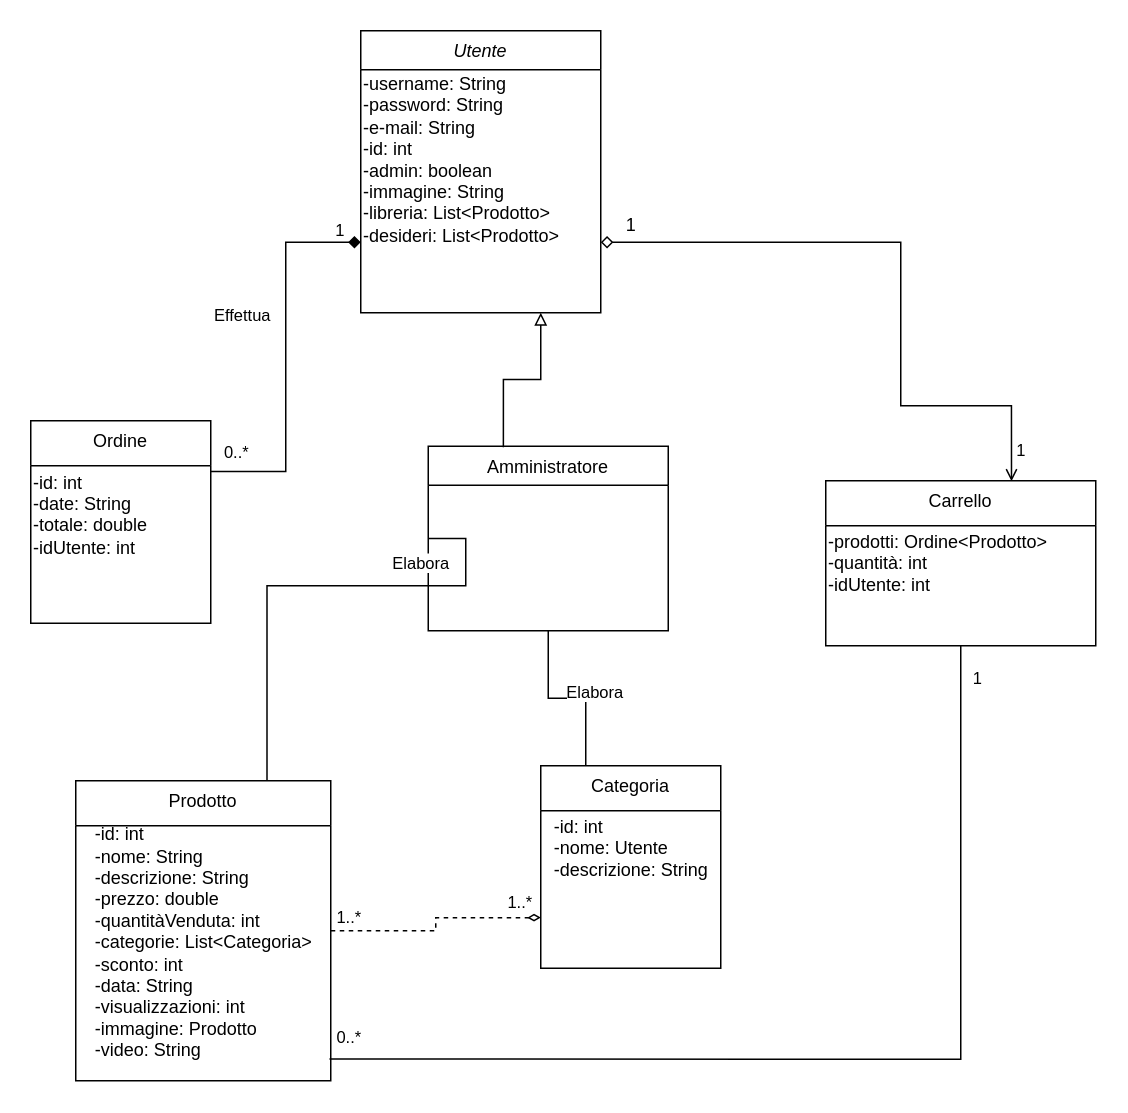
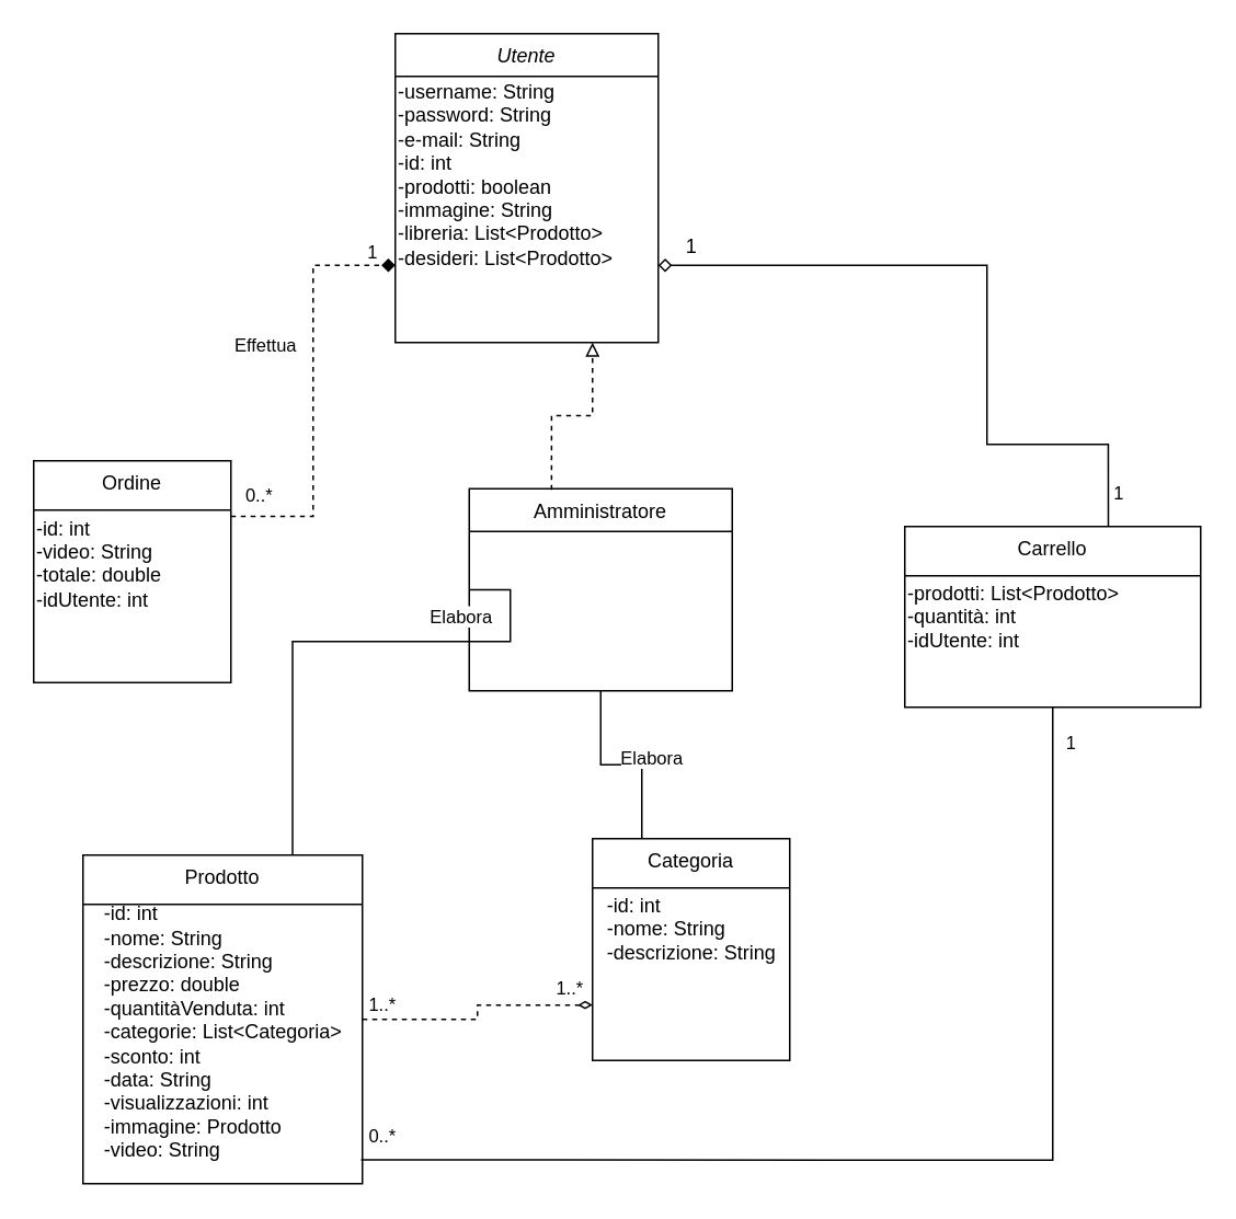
  <mxCell id="0" />
  <mxCell id="1" parent="0" />
  <mxCell id="2" value="Utente" style="swimlane;fontStyle=2;align=center;verticalAlign=top;childLayout=stackLayout;horizontal=1;startSize=26;horizontalStack=0;resizeParent=1;resizeLast=0;collapsible=1;marginBottom=0;rounded=0;shadow=0;strokeWidth=1;" parent="1" vertex="1"><mxGeometry x="240" y="20" width="160" height="188" as="geometry"><mxRectangle x="220" y="120" width="160" height="26" as="alternateBounds" /></mxGeometry></mxCell>
- <mxCell id="3" value="-username: String&lt;br&gt;-password: String&lt;br&gt;-e-mail: String&lt;br&gt;-id: int&lt;br&gt;-admin: boolean&lt;br&gt;-immagine: String&lt;br&gt;-libreria: List&amp;lt;Prodotto&amp;gt;&lt;br&gt;-desideri: List&amp;lt;Prodotto&amp;gt;" style="text;html=1;align=left;verticalAlign=middle;resizable=0;points=[];autosize=1;" parent="2" vertex="1"><mxGeometry y="26" width="160" height="120" as="geometry" /></mxCell>
- <mxCell id="4" style="edgeStyle=orthogonalEdgeStyle;rounded=0;orthogonalLoop=1;jettySize=auto;html=1;entryX=0.688;entryY=0.003;entryDx=0;entryDy=0;entryPerimeter=0;endArrow=open;endFill=0;startArrow=diamond;startFill=0;exitX=1;exitY=0.75;exitDx=0;exitDy=0;" parent="1" source="2" target="7" edge="1"><mxGeometry relative="1" as="geometry"><mxPoint x="600" y="270" as="sourcePoint" /><Array as="points"><mxPoint x="600" y="161" /><mxPoint x="600" y="270" /><mxPoint x="674" y="270" /></Array></mxGeometry></mxCell>
+ <mxCell id="3" value="-username: String&lt;br&gt;-password: String&lt;br&gt;-e-mail: String&lt;br&gt;-id: int&lt;br&gt;-prodotti: boolean&lt;br&gt;-immagine: String&lt;br&gt;-libreria: List&amp;lt;Prodotto&amp;gt;&lt;br&gt;-desideri: List&amp;lt;Prodotto&amp;gt;" style="text;html=1;align=left;verticalAlign=middle;resizable=0;points=[];autosize=1;" parent="2" vertex="1"><mxGeometry y="26" width="160" height="120" as="geometry" /></mxCell>
+ <mxCell id="4" style="edgeStyle=orthogonalEdgeStyle;rounded=0;orthogonalLoop=1;jettySize=auto;html=1;entryX=0.688;entryY=0.003;entryDx=0;entryDy=0;entryPerimeter=0;endArrow=none;endFill=0;startArrow=diamond;startFill=0;exitX=1;exitY=0.75;exitDx=0;exitDy=0;" parent="1" source="2" target="7" edge="1"><mxGeometry relative="1" as="geometry"><mxPoint x="600" y="270" as="sourcePoint" /><Array as="points"><mxPoint x="600" y="161" /><mxPoint x="600" y="270" /><mxPoint x="674" y="270" /></Array></mxGeometry></mxCell>
  <mxCell id="5" value="1" style="edgeLabel;html=1;align=center;verticalAlign=middle;resizable=0;points=[];" parent="4" vertex="1" connectable="0"><mxGeometry x="0.706" relative="1" as="geometry"><mxPoint x="19.31" y="29.97" as="offset" /></mxGeometry></mxCell>
  <mxCell id="6" value="Amministratore" style="swimlane;fontStyle=0;align=center;verticalAlign=top;childLayout=stackLayout;horizontal=1;startSize=26;horizontalStack=0;resizeParent=1;resizeLast=0;collapsible=1;marginBottom=0;rounded=0;shadow=0;strokeWidth=1;" parent="1" vertex="1"><mxGeometry x="285" y="297" width="160" height="123" as="geometry"><mxRectangle x="340" y="380" width="170" height="26" as="alternateBounds" /></mxGeometry></mxCell>
  <mxCell id="7" value="Carrello&#10;" style="swimlane;fontStyle=0;align=center;verticalAlign=top;childLayout=stackLayout;horizontal=1;startSize=30;horizontalStack=0;resizeParent=1;resizeLast=0;collapsible=1;marginBottom=0;rounded=0;shadow=0;strokeWidth=1;" parent="1" vertex="1"><mxGeometry x="550" y="320" width="180" height="110" as="geometry"><mxRectangle x="130" y="380" width="160" height="26" as="alternateBounds" /></mxGeometry></mxCell>
- <mxCell id="8" value="-prodotti: Ordine&amp;lt;Prodotto&amp;gt;&lt;br&gt;-quantità: int&lt;br&gt;-idUtente: int&lt;br&gt;" style="text;html=1;align=left;verticalAlign=middle;resizable=0;points=[];autosize=1;" parent="7" vertex="1"><mxGeometry y="30" width="180" height="50" as="geometry" /></mxCell>
+ <mxCell id="8" value="-prodotti: List&amp;lt;Prodotto&amp;gt;&lt;br&gt;-quantità: int&lt;br&gt;-idUtente: int&lt;br&gt;" style="text;html=1;align=left;verticalAlign=middle;resizable=0;points=[];autosize=1;" parent="7" vertex="1"><mxGeometry y="30" width="180" height="50" as="geometry" /></mxCell>
  <mxCell id="9" value="Categoria" style="swimlane;fontStyle=0;align=center;verticalAlign=top;childLayout=stackLayout;horizontal=1;startSize=30;horizontalStack=0;resizeParent=1;resizeLast=0;collapsible=1;marginBottom=0;rounded=0;shadow=0;strokeWidth=1;" parent="1" vertex="1"><mxGeometry x="360" y="510" width="120" height="135" as="geometry"><mxRectangle x="130" y="380" width="160" height="26" as="alternateBounds" /></mxGeometry></mxCell>
- <mxCell id="10" value="&lt;div style=&quot;text-align: left&quot;&gt;&lt;span&gt;-id: int&lt;/span&gt;&lt;/div&gt;&lt;div style=&quot;text-align: left&quot;&gt;&lt;span&gt;-nome: Utente&lt;/span&gt;&lt;/div&gt;&lt;div style=&quot;text-align: left&quot;&gt;&lt;span&gt;-descrizione: String&lt;/span&gt;&lt;/div&gt;" style="text;html=1;align=center;verticalAlign=middle;resizable=0;points=[];autosize=1;" parent="9" vertex="1"><mxGeometry y="30" width="120" height="50" as="geometry" /></mxCell>
+ <mxCell id="10" value="&lt;div style=&quot;text-align: left&quot;&gt;&lt;span&gt;-id: int&lt;/span&gt;&lt;/div&gt;&lt;div style=&quot;text-align: left&quot;&gt;&lt;span&gt;-nome: String&lt;/span&gt;&lt;/div&gt;&lt;div style=&quot;text-align: left&quot;&gt;&lt;span&gt;-descrizione: String&lt;/span&gt;&lt;/div&gt;" style="text;html=1;align=center;verticalAlign=middle;resizable=0;points=[];autosize=1;" parent="9" vertex="1"><mxGeometry y="30" width="120" height="50" as="geometry" /></mxCell>
  <mxCell id="11" value="Ordine" style="swimlane;fontStyle=0;align=center;verticalAlign=top;childLayout=stackLayout;horizontal=1;startSize=30;horizontalStack=0;resizeParent=1;resizeLast=0;collapsible=1;marginBottom=0;rounded=0;shadow=0;strokeWidth=1;" parent="1" vertex="1"><mxGeometry x="20" y="280" width="120" height="135" as="geometry"><mxRectangle x="130" y="380" width="160" height="26" as="alternateBounds" /></mxGeometry></mxCell>
- <mxCell id="12" value="-id: int&lt;br&gt;-date: String&lt;br&gt;-totale: double&lt;br&gt;-idUtente: int&lt;br&gt;&lt;br&gt;" style="text;html=1;align=left;verticalAlign=middle;resizable=0;points=[];autosize=1;" parent="11" vertex="1"><mxGeometry y="30" width="120" height="80" as="geometry" /></mxCell>
+ <mxCell id="12" value="-id: int&lt;br&gt;-video: String&lt;br&gt;-totale: double&lt;br&gt;-idUtente: int&lt;br&gt;&lt;br&gt;" style="text;html=1;align=left;verticalAlign=middle;resizable=0;points=[];autosize=1;" parent="11" vertex="1"><mxGeometry y="30" width="120" height="80" as="geometry" /></mxCell>
  <mxCell id="13" value="Prodotto&#10;" style="swimlane;fontStyle=0;align=center;verticalAlign=top;childLayout=stackLayout;horizontal=1;startSize=30;horizontalStack=0;resizeParent=1;resizeLast=0;collapsible=1;marginBottom=0;rounded=0;shadow=0;strokeWidth=1;" parent="1" vertex="1"><mxGeometry x="50" y="520" width="170" height="200" as="geometry"><mxRectangle x="130" y="380" width="160" height="26" as="alternateBounds" /></mxGeometry></mxCell>
  <mxCell id="14" value="&lt;div style=&quot;text-align: left&quot;&gt;&lt;span&gt;-id: int&lt;/span&gt;&lt;/div&gt;&lt;div style=&quot;text-align: left&quot;&gt;&lt;span&gt;-nome: String&lt;/span&gt;&lt;/div&gt;&lt;div style=&quot;text-align: left&quot;&gt;&lt;span&gt;-descrizione: String&lt;/span&gt;&lt;/div&gt;&lt;div style=&quot;text-align: left&quot;&gt;&lt;span&gt;-prezzo: double&lt;/span&gt;&lt;/div&gt;&lt;div style=&quot;text-align: left&quot;&gt;&lt;span&gt;-quantitàVenduta: int&lt;/span&gt;&lt;/div&gt;&lt;div style=&quot;text-align: left&quot;&gt;-categorie: List&amp;lt;Categoria&amp;gt;&lt;/div&gt;&lt;div style=&quot;text-align: left&quot;&gt;-sconto: int&lt;/div&gt;&lt;div style=&quot;text-align: left&quot;&gt;-data: String&lt;/div&gt;&lt;div style=&quot;text-align: left&quot;&gt;-visualizzazioni: int&lt;/div&gt;&lt;div style=&quot;text-align: left&quot;&gt;-immagine: Prodotto&lt;/div&gt;&lt;div style=&quot;text-align: left&quot;&gt;-video: String&lt;/div&gt;&lt;div style=&quot;text-align: left&quot;&gt;&lt;br&gt;&lt;/div&gt;" style="text;html=1;align=center;verticalAlign=middle;resizable=0;points=[];autosize=1;" parent="13" vertex="1"><mxGeometry y="30" width="170" height="170" as="geometry" /></mxCell>
- <mxCell id="15" value="" style="endArrow=block;html=1;exitX=0.313;exitY=0.005;exitDx=0;exitDy=0;exitPerimeter=0;entryX=0.75;entryY=1;entryDx=0;entryDy=0;edgeStyle=orthogonalEdgeStyle;rounded=0;endFill=0;" parent="1" source="6" target="2" edge="1"><mxGeometry width="50" height="50" relative="1" as="geometry"><mxPoint x="680" y="210" as="sourcePoint" /><mxPoint x="690" y="250" as="targetPoint" /></mxGeometry></mxCell>
- <mxCell id="16" value="" style="endArrow=diamond;html=1;entryX=0;entryY=0.75;entryDx=0;entryDy=0;edgeStyle=orthogonalEdgeStyle;exitX=1;exitY=0.25;exitDx=0;exitDy=0;rounded=0;endFill=1;" parent="1" source="11" target="2" edge="1"><mxGeometry width="50" height="50" relative="1" as="geometry"><mxPoint x="300" y="339" as="sourcePoint" /><mxPoint x="440" y="339" as="targetPoint" /></mxGeometry></mxCell>
+ <mxCell id="15" value="" style="endArrow=block;html=1;exitX=0.313;exitY=0.005;exitDx=0;exitDy=0;exitPerimeter=0;entryX=0.75;entryY=1;entryDx=0;entryDy=0;edgeStyle=orthogonalEdgeStyle;rounded=0;endFill=0;dashed=1;" parent="1" source="6" target="2" edge="1"><mxGeometry width="50" height="50" relative="1" as="geometry"><mxPoint x="680" y="210" as="sourcePoint" /><mxPoint x="690" y="250" as="targetPoint" /></mxGeometry></mxCell>
+ <mxCell id="16" value="" style="endArrow=diamond;html=1;entryX=0;entryY=0.75;entryDx=0;entryDy=0;edgeStyle=orthogonalEdgeStyle;exitX=1;exitY=0.25;exitDx=0;exitDy=0;rounded=0;endFill=1;dashed=1;" parent="1" source="11" target="2" edge="1"><mxGeometry width="50" height="50" relative="1" as="geometry"><mxPoint x="300" y="339" as="sourcePoint" /><mxPoint x="440" y="339" as="targetPoint" /></mxGeometry></mxCell>
  <mxCell id="17" value="Effettua" style="edgeLabel;html=1;align=center;verticalAlign=middle;resizable=0;points=[];" parent="16" vertex="1" connectable="0"><mxGeometry x="0.071" relative="1" as="geometry"><mxPoint x="-29.97" y="-18.97" as="offset" /></mxGeometry></mxCell>
  <mxCell id="18" value="0..*" style="edgeLabel;html=1;align=center;verticalAlign=middle;resizable=0;points=[];" parent="16" vertex="1" connectable="0"><mxGeometry x="-0.874" y="1" relative="1" as="geometry"><mxPoint y="-12.76" as="offset" /></mxGeometry></mxCell>
  <mxCell id="19" value="1" style="edgeLabel;html=1;align=center;verticalAlign=middle;resizable=0;points=[];" parent="16" vertex="1" connectable="0"><mxGeometry x="0.879" y="1" relative="1" as="geometry"><mxPoint y="-8" as="offset" /></mxGeometry></mxCell>
  <mxCell id="20" value="1" style="text;html=1;align=center;verticalAlign=middle;resizable=0;points=[];autosize=1;" parent="1" vertex="1"><mxGeometry x="410" y="140" width="20" height="20" as="geometry" /></mxCell>
  <mxCell id="21" value="" style="endArrow=none;html=1;exitX=0.75;exitY=0;exitDx=0;exitDy=0;entryX=0;entryY=0.5;entryDx=0;entryDy=0;edgeStyle=orthogonalEdgeStyle;rounded=0;" parent="1" source="13" target="6" edge="1"><mxGeometry width="50" height="50" relative="1" as="geometry"><mxPoint x="190" y="510" as="sourcePoint" /><mxPoint x="240" y="460" as="targetPoint" /><Array as="points"><mxPoint x="178" y="390" /><mxPoint x="310" y="390" /></Array></mxGeometry></mxCell>
  <mxCell id="22" value="Elabora" style="edgeLabel;html=1;align=center;verticalAlign=middle;resizable=0;points=[];" parent="21" vertex="1" connectable="0"><mxGeometry x="0.456" y="1" relative="1" as="geometry"><mxPoint y="-15" as="offset" /></mxGeometry></mxCell>
  <mxCell id="23" value="" style="endArrow=none;html=1;entryX=0.5;entryY=1;entryDx=0;entryDy=0;exitX=0.25;exitY=0;exitDx=0;exitDy=0;edgeStyle=orthogonalEdgeStyle;rounded=0;" parent="1" source="9" target="6" edge="1"><mxGeometry width="50" height="50" relative="1" as="geometry"><mxPoint x="300" y="500" as="sourcePoint" /><mxPoint x="350" y="450" as="targetPoint" /></mxGeometry></mxCell>
  <mxCell id="24" value="Elabora" style="edgeLabel;html=1;align=center;verticalAlign=middle;resizable=0;points=[];" parent="23" vertex="1" connectable="0"><mxGeometry x="0.318" y="2" relative="1" as="geometry"><mxPoint x="32" y="1" as="offset" /></mxGeometry></mxCell>
  <mxCell id="25" value="" style="endArrow=diamondThin;html=1;exitX=1;exitY=0.5;exitDx=0;exitDy=0;entryX=0;entryY=0.75;entryDx=0;entryDy=0;edgeStyle=orthogonalEdgeStyle;rounded=0;endFill=0;dashed=1;" parent="1" source="13" target="9" edge="1"><mxGeometry width="50" height="50" relative="1" as="geometry"><mxPoint x="350" y="500" as="sourcePoint" /><mxPoint x="400" y="450" as="targetPoint" /></mxGeometry></mxCell>
  <mxCell id="26" value="1..*" style="edgeLabel;html=1;align=center;verticalAlign=middle;resizable=0;points=[];" parent="25" vertex="1" connectable="0"><mxGeometry x="-0.851" y="-1" relative="1" as="geometry"><mxPoint y="-11" as="offset" /></mxGeometry></mxCell>
  <mxCell id="27" value="1..*" style="edgeLabel;html=1;align=center;verticalAlign=middle;resizable=0;points=[];" parent="25" vertex="1" connectable="0"><mxGeometry x="0.798" relative="1" as="geometry"><mxPoint y="-11.26" as="offset" /></mxGeometry></mxCell>
  <mxCell id="28" value="" style="endArrow=none;html=1;entryX=0.5;entryY=1;entryDx=0;entryDy=0;exitX=0.995;exitY=0.915;exitDx=0;exitDy=0;exitPerimeter=0;rounded=0;edgeStyle=orthogonalEdgeStyle;" parent="1" source="14" target="7" edge="1"><mxGeometry width="50" height="50" relative="1" as="geometry"><mxPoint x="420" y="500" as="sourcePoint" /><mxPoint x="470" y="450" as="targetPoint" /></mxGeometry></mxCell>
  <mxCell id="29" value="0..*" style="edgeLabel;html=1;align=center;verticalAlign=middle;resizable=0;points=[];" parent="28" vertex="1" connectable="0"><mxGeometry x="-0.965" relative="1" as="geometry"><mxPoint y="-15.55" as="offset" /></mxGeometry></mxCell>
  <mxCell id="30" value="1" style="edgeLabel;html=1;align=center;verticalAlign=middle;resizable=0;points=[];" parent="28" vertex="1" connectable="0"><mxGeometry x="0.939" y="1" relative="1" as="geometry"><mxPoint x="11" as="offset" /></mxGeometry></mxCell>
